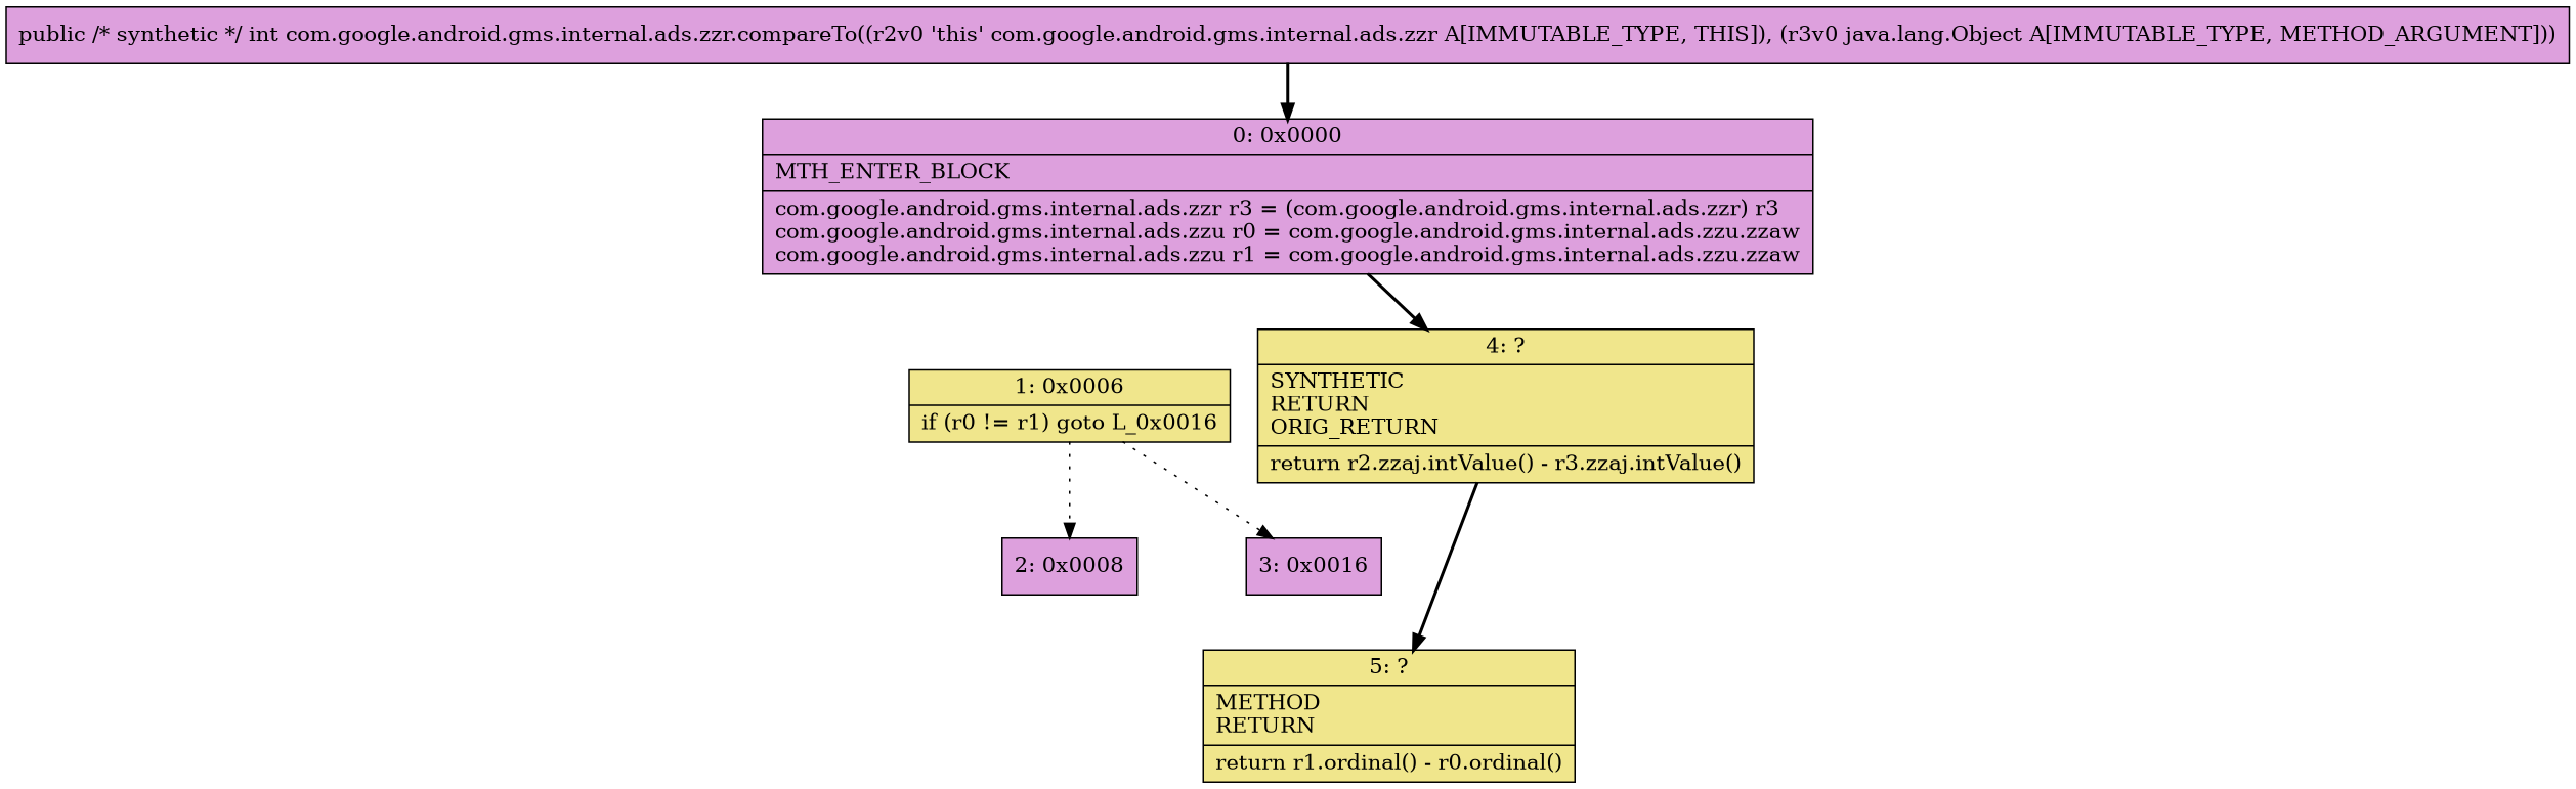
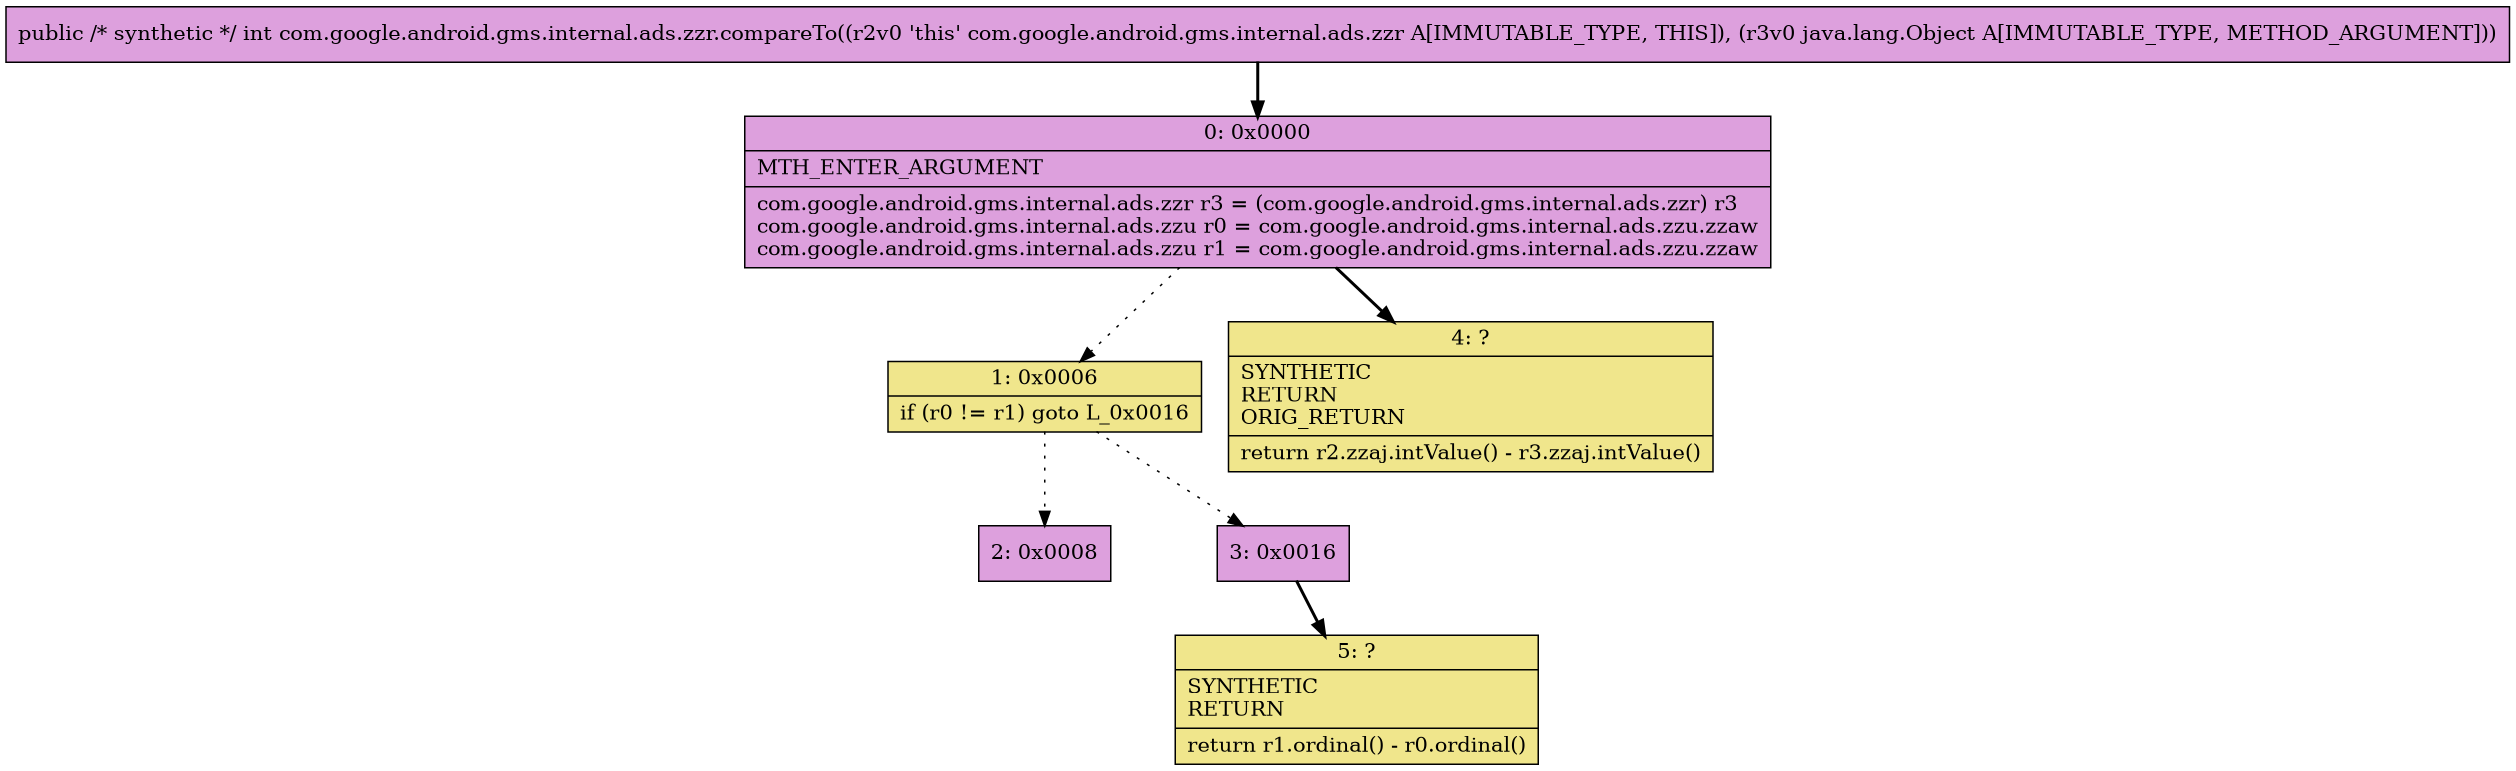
  digraph {
    node [fillcolor=plum shape=record style=filled]
    edge [style=dotted]
-   n1 [label="{0\:\ 0x0000|MTH_ENTER_BLOCK\l|com.google.android.gms.internal.ads.zzr r3 = (com.google.android.gms.internal.ads.zzr) r3\lcom.google.android.gms.internal.ads.zzu r0 = com.google.android.gms.internal.ads.zzu.zzaw\lcom.google.android.gms.internal.ads.zzu r1 = com.google.android.gms.internal.ads.zzu.zzaw\l}"]
+   n1 [label="{0\:\ 0x0000|MTH_ENTER_ARGUMENT\l|com.google.android.gms.internal.ads.zzr r3 = (com.google.android.gms.internal.ads.zzr) r3\lcom.google.android.gms.internal.ads.zzu r0 = com.google.android.gms.internal.ads.zzu.zzaw\lcom.google.android.gms.internal.ads.zzu r1 = com.google.android.gms.internal.ads.zzu.zzaw\l}"]
    n2 [fillcolor=khaki label="{1\:\ 0x0006|if (r0 != r1) goto L_0x0016\l}"]
    n3 [fillcolor=khaki label="{4\:\ ?|SYNTHETIC\lRETURN\lORIG_RETURN\l|return r2.zzaj.intValue() \- r3.zzaj.intValue()\l}"]
    n4 [label="{2\:\ 0x0008}"]
    n5 [label="{3\:\ 0x0016}"]
-   n6 [fillcolor=khaki label="{5\:\ ?|METHOD\lRETURN\l|return r1.ordinal() \- r0.ordinal()\l}"]
+   n6 [fillcolor=khaki label="{5\:\ ?|SYNTHETIC\lRETURN\l|return r1.ordinal() \- r0.ordinal()\l}"]
    n7 [label="{public \/* synthetic *\/ int com.google.android.gms.internal.ads.zzr.compareTo((r2v0 'this' com.google.android.gms.internal.ads.zzr A[IMMUTABLE_TYPE, THIS]), (r3v0 java.lang.Object A[IMMUTABLE_TYPE, METHOD_ARGUMENT])) }"]
+   n1 -> n2
    n1 -> n3 [style=bold]
    n2 -> n4
    n2 -> n5
-   n3 -> n6 [style=bold]
+   n5 -> n6 [style=bold]
    n7 -> n1 [style=bold]
  }
